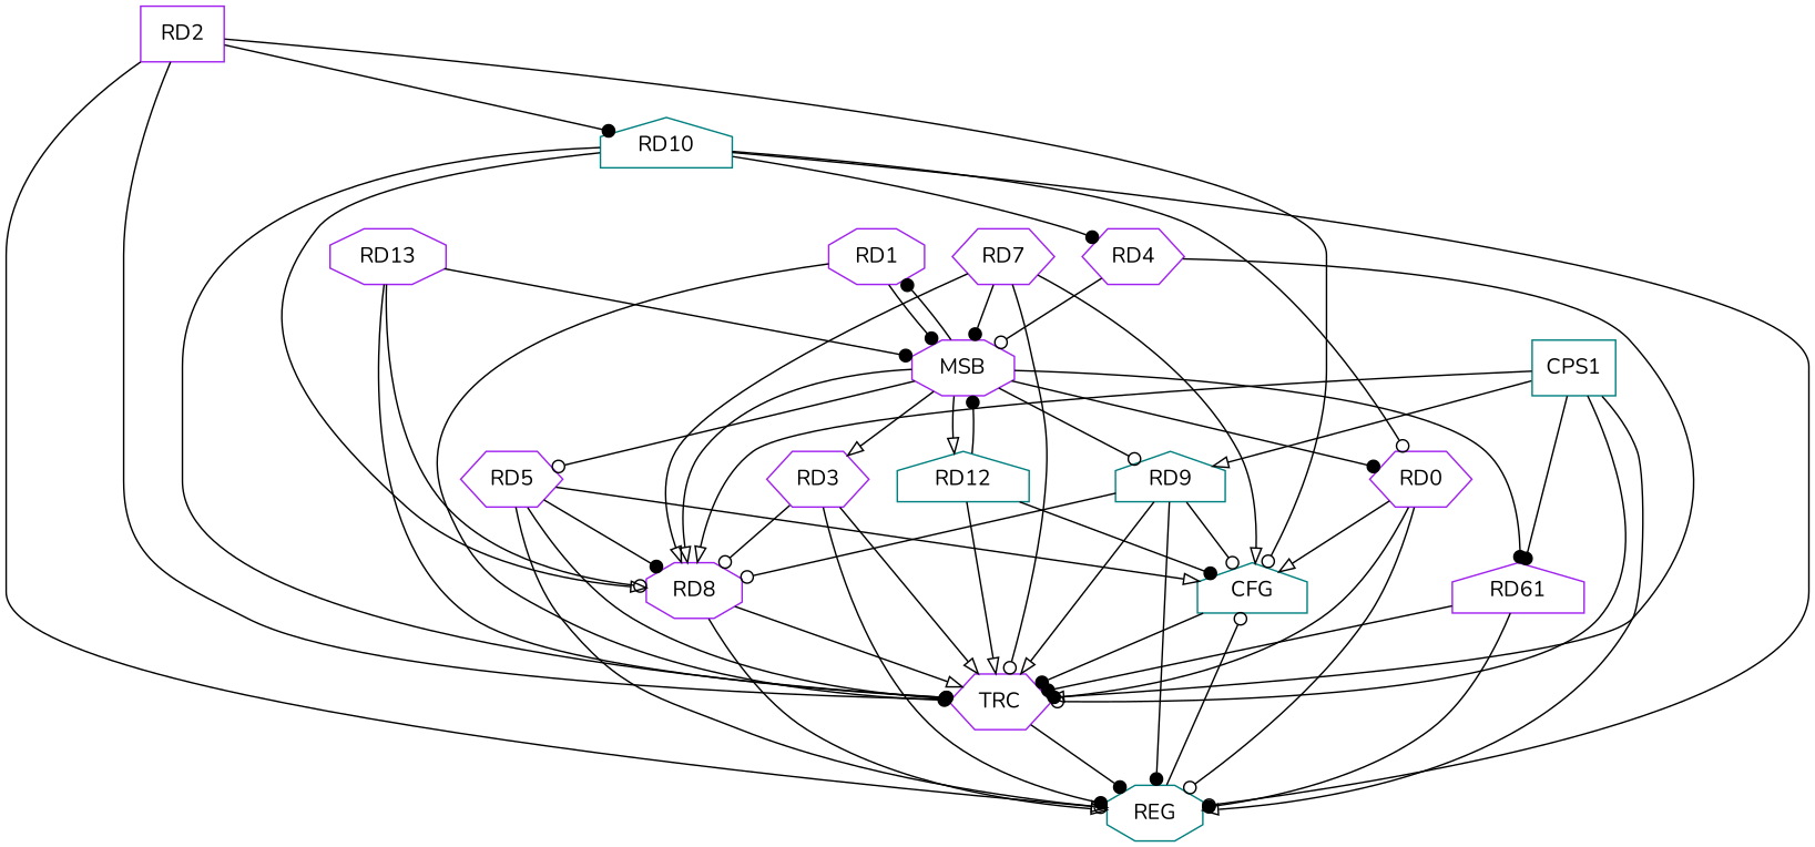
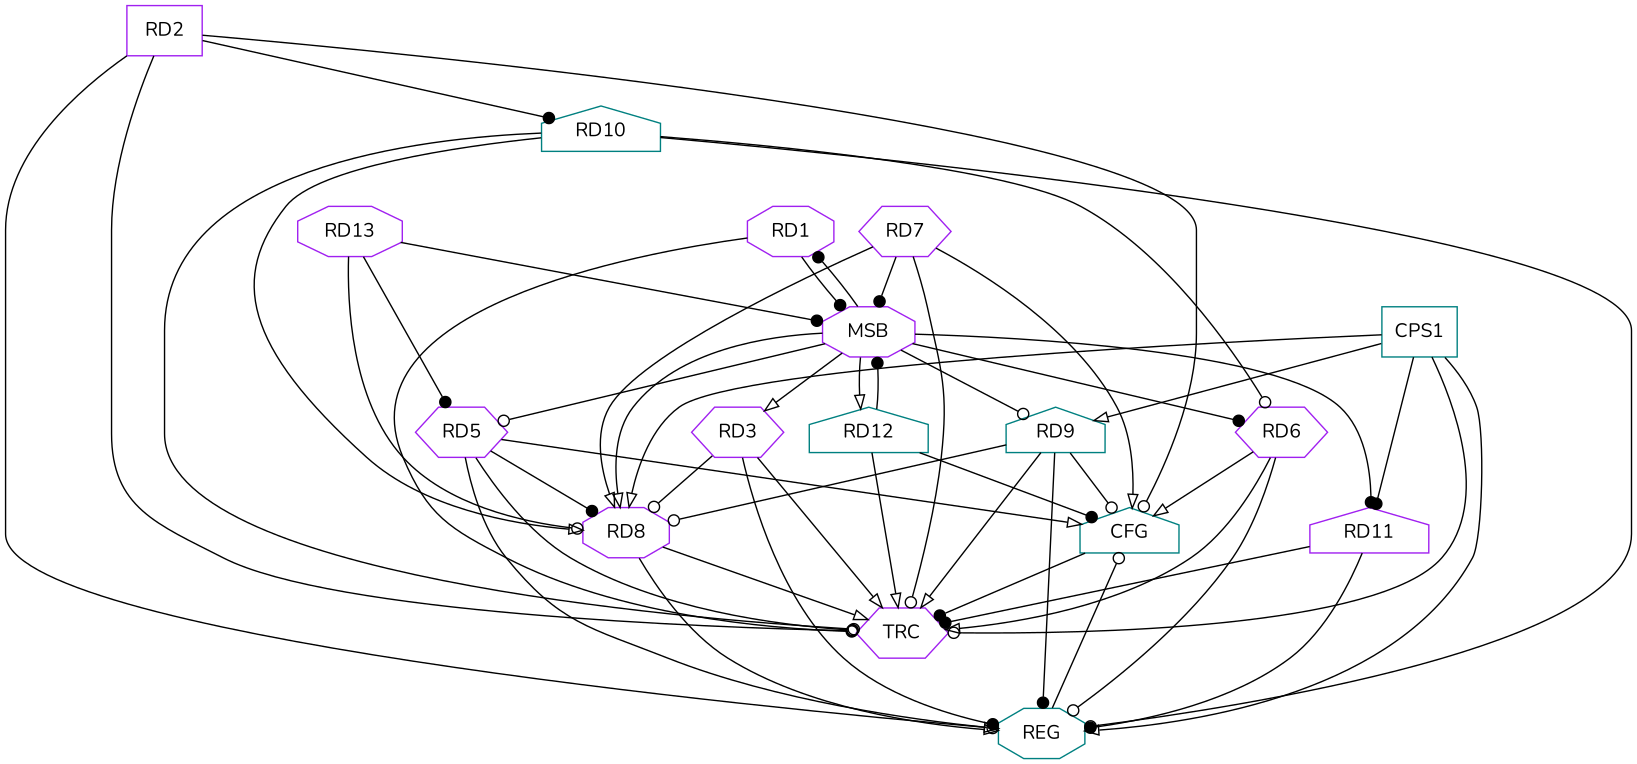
  strict digraph {
    fontname=Nunito
    node [color=purple fontname=Nunito shape=hexagon]
    edge [arrowhead=dot fontname=Nunito]
    n1 [label=RD1 shape=octagon]
    n2 [label=MSB shape=octagon]
    n3 [label=TRC]
    n4 [label=RD8 shape=octagon]
    n5 [color=teal label=REG shape=octagon]
    n6 [label=RD3]
    n7 [label=RD5]
-   n8 [label=RD0]
+   n8 [label=RD6]
    n9 [color=teal label=RD9 shape=house]
-   n10 [label=RD61 shape=house]
+   n10 [label=RD11 shape=house]
    n11 [color=teal label=RD12 shape=house]
    n12 [label=RD2 shape=box]
    n13 [color=teal label=RD10 shape=house]
    n14 [color=teal label=CFG shape=house]
-   n15 [label=RD4]
    n16 [label=RD7]
    n17 [label=RD13 shape=octagon]
    n18 [color=teal label=CPS1 shape=box]
    n1 -> n2
    n1 -> n3 [arrowhead=odot]
    n2 -> n1
    n2 -> n4 [arrowhead=onormal]
    n2 -> n6 [arrowhead=onormal]
    n2 -> n7 [arrowhead=odot]
    n2 -> n8
    n2 -> n9 [arrowhead=odot]
    n2 -> n10
    n2 -> n11 [arrowhead=onormal]
-   n3 -> n5
    n4 -> n3 [arrowhead=onormal]
    n4 -> n5 [arrowhead=onormal]
    n5 -> n14 [arrowhead=odot]
    n6 -> n3 [arrowhead=onormal]
    n6 -> n4 [arrowhead=odot]
    n6 -> n5
    n7 -> n3 [arrowhead=odot]
    n7 -> n4
    n7 -> n5 [arrowhead=odot]
    n7 -> n14 [arrowhead=onormal]
    n8 -> n3 [arrowhead=onormal]
    n8 -> n5 [arrowhead=odot]
    n8 -> n14 [arrowhead=onormal]
    n9 -> n3 [arrowhead=onormal]
    n9 -> n4 [arrowhead=odot]
    n9 -> n5
    n9 -> n14 [arrowhead=odot]
    n10 -> n3
    n10 -> n5
    n11 -> n2
    n11 -> n3 [arrowhead=onormal]
    n11 -> n14
    n12 -> n3 [arrowhead=odot]
    n12 -> n5 [arrowhead=onormal]
    n12 -> n13
    n12 -> n14 [arrowhead=odot]
    n13 -> n3 [arrowhead=odot]
    n13 -> n4 [arrowhead=onormal]
    n13 -> n5 [arrowhead=odot]
    n13 -> n8 [arrowhead=odot]
-   n13 -> n15
    n14 -> n3
-   n15 -> n2 [arrowhead=odot]
-   n15 -> n3
    n16 -> n2
    n16 -> n3 [arrowhead=odot]
    n16 -> n4 [arrowhead=onormal]
    n16 -> n14 [arrowhead=onormal]
    n17 -> n2
-   n17 -> n3
+   n17 -> n7
    n17 -> n4 [arrowhead=odot]
    n18 -> n3 [arrowhead=odot]
    n18 -> n4 [arrowhead=onormal]
    n18 -> n5 [arrowhead=onormal]
    n18 -> n9 [arrowhead=onormal]
    n18 -> n10
  }
